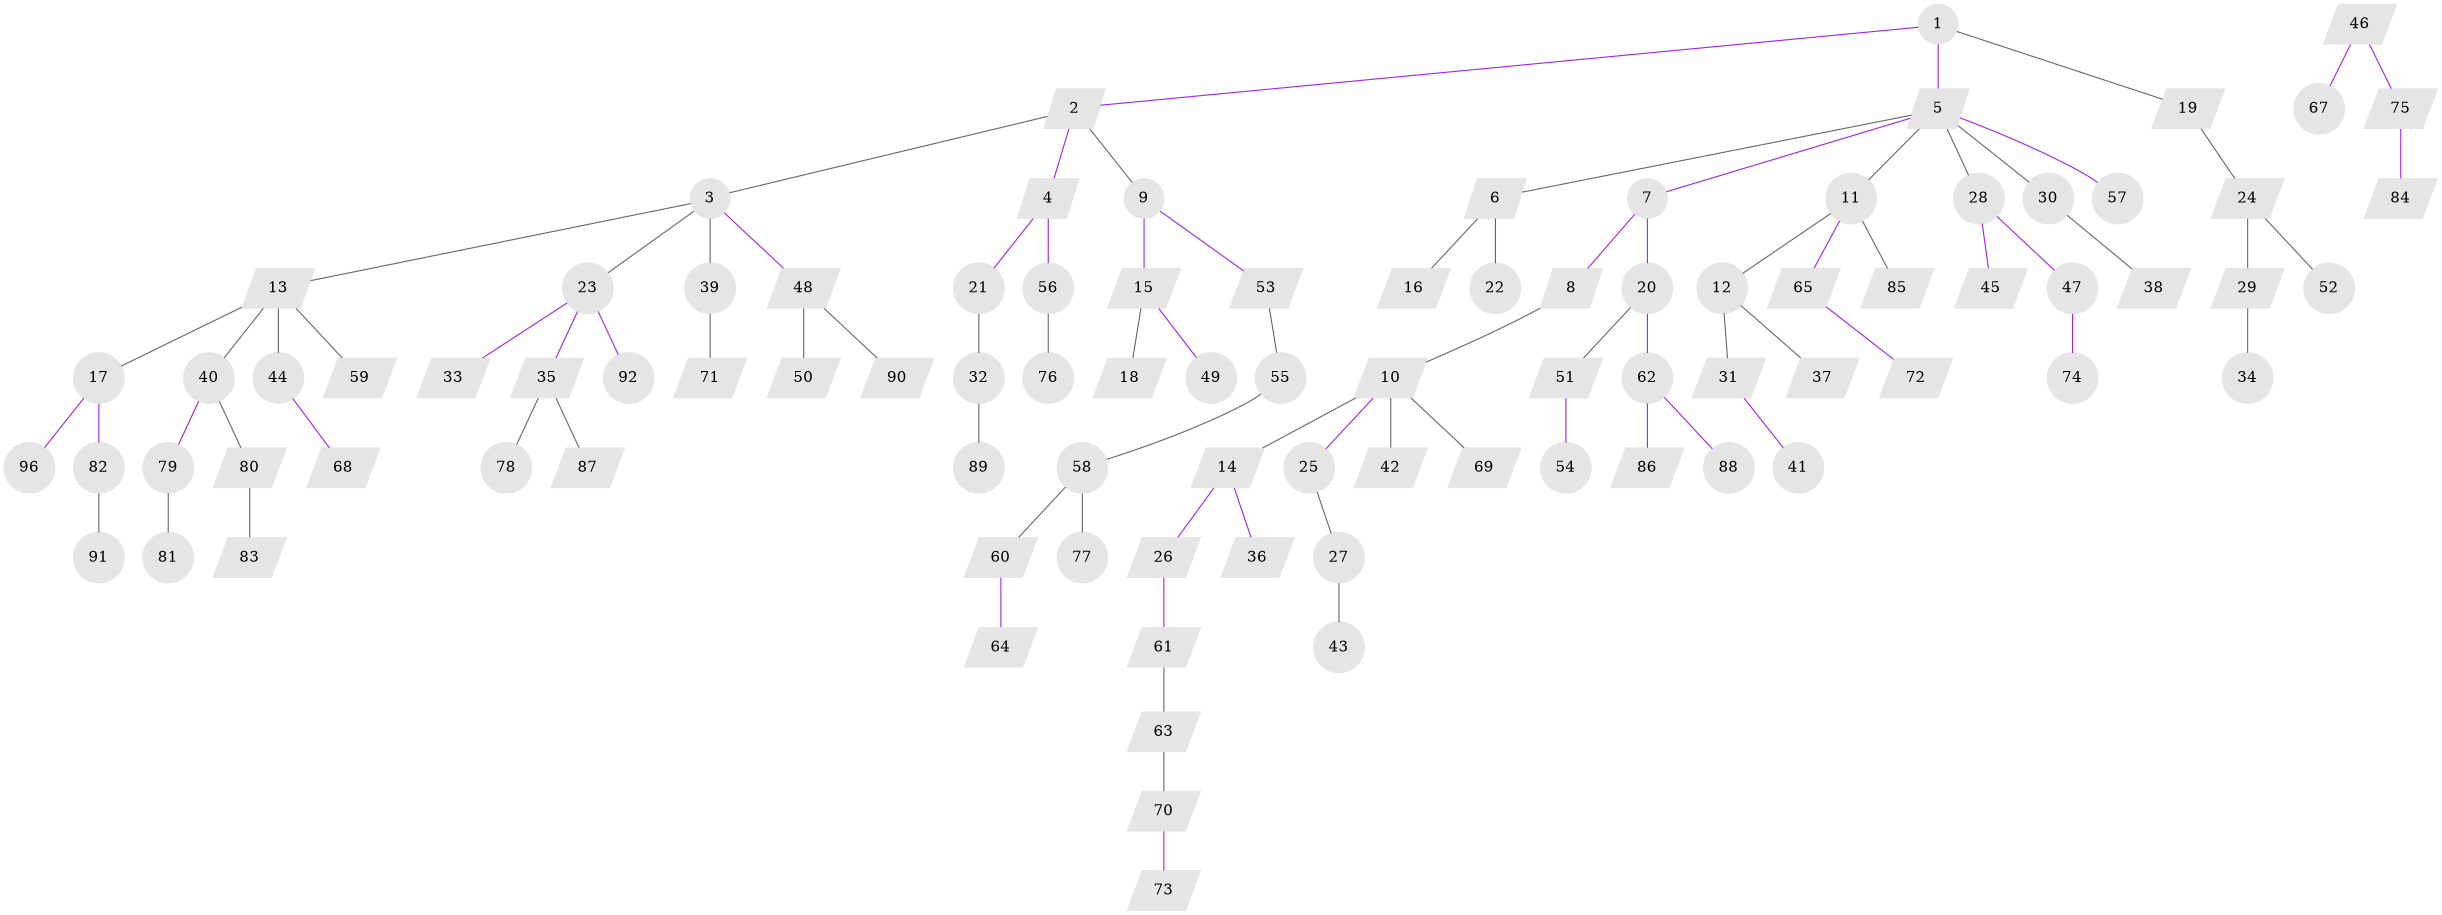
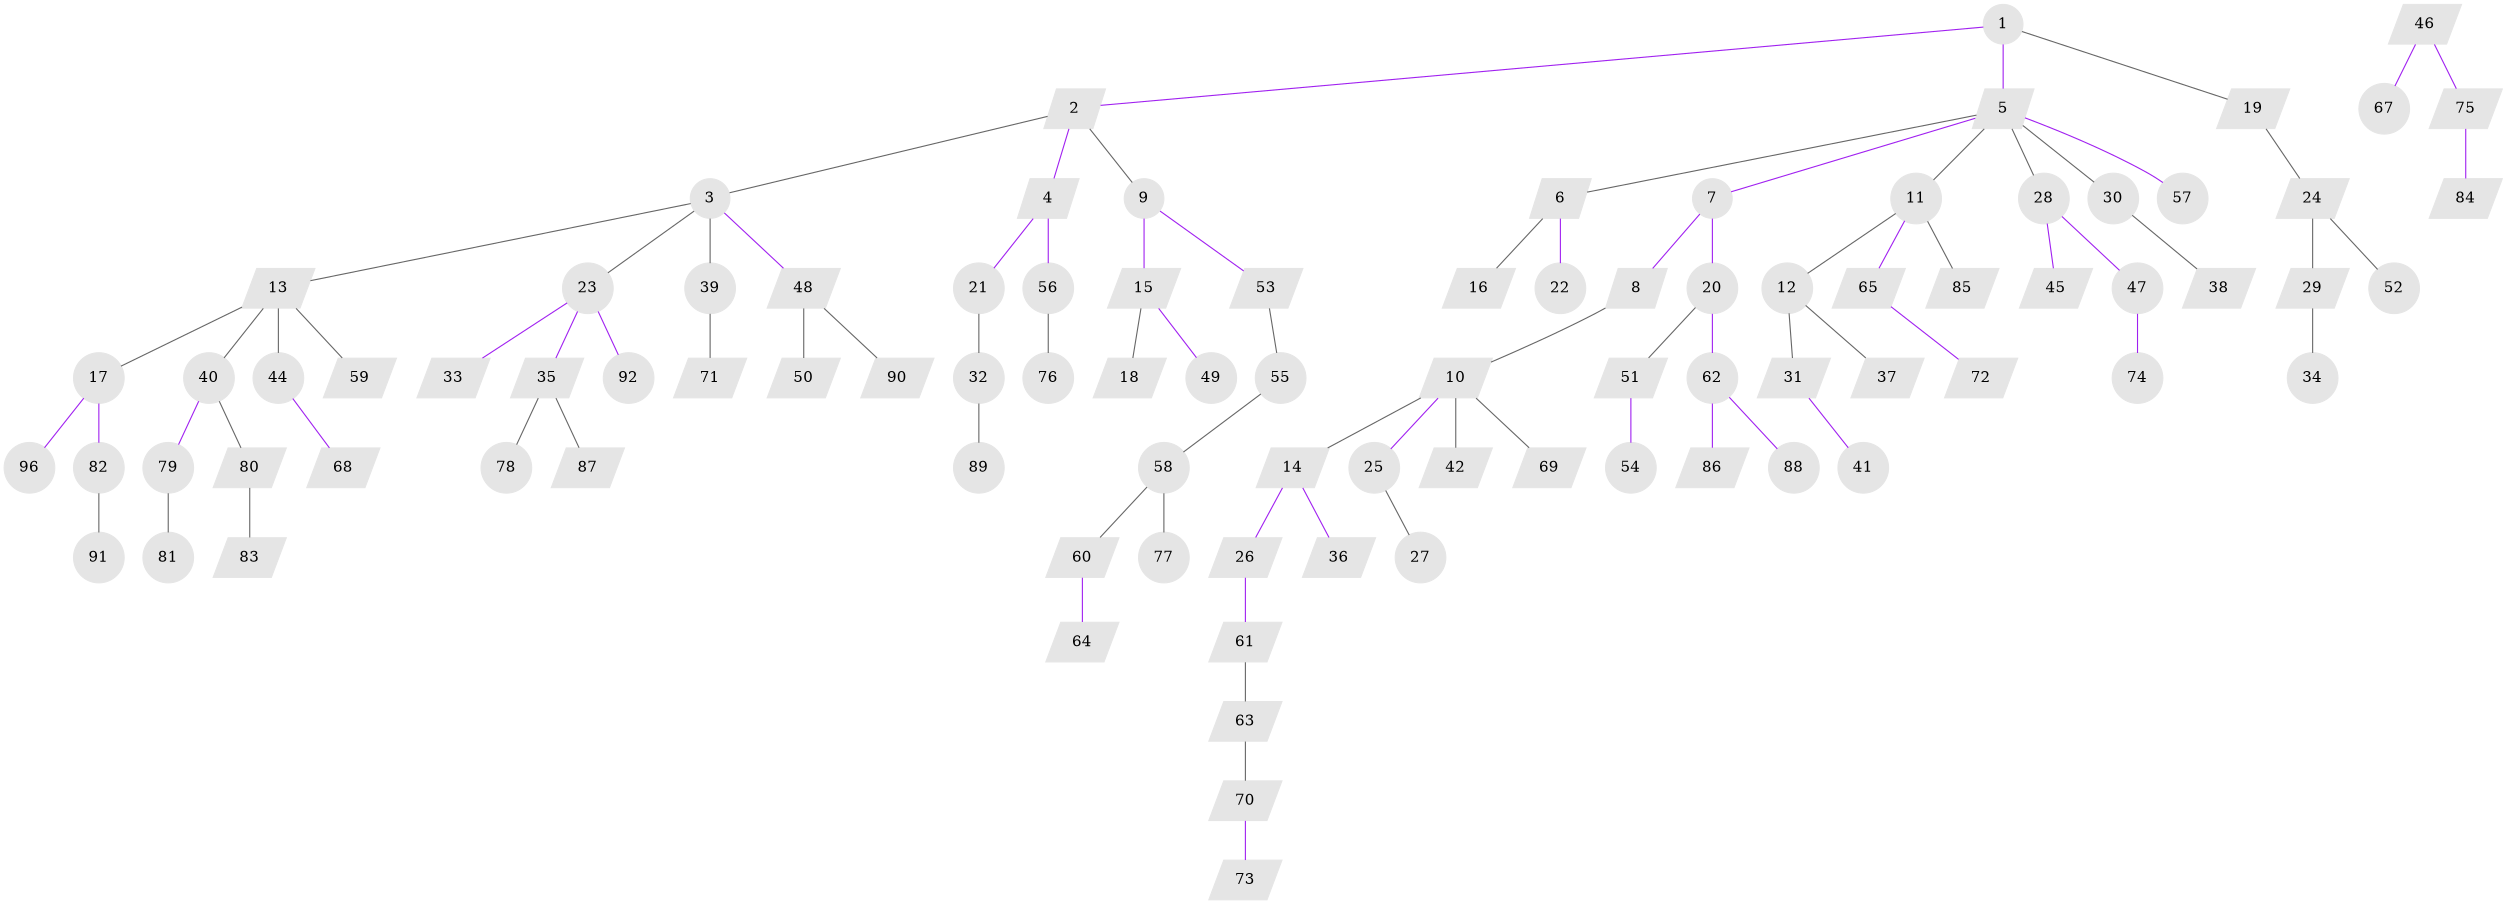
  graph {
    node [color=gray90 shape=parallelogram style=filled]
    edge [color=gray40]
    1 [shape=circle]
    2
    5
    19
    3 [shape=circle]
    4
    9 [shape=circle]
    6
    7 [shape=circle]
    11 [shape=circle]
    28 [shape=circle]
    30 [shape=circle]
    57 [shape=circle]
    24
    13
    23 [shape=circle]
    39 [shape=circle]
    48
    21 [shape=circle]
    56 [shape=circle]
    15
    53
    17 [shape=circle]
    40 [shape=circle]
    44 [shape=circle]
    59
    33
    35
    92 [shape=circle]
    71
    50
    90
    32 [shape=circle]
    76 [shape=circle]
    16
    22 [shape=circle]
    8
    20 [shape=circle]
    12 [shape=circle]
    65
    85
    45
    47 [shape=circle]
    38
    10
    51
    62 [shape=circle]
    14
    25 [shape=circle]
    42
    69
    18
    49 [shape=circle]
    55 [shape=circle]
    26
    36
    27 [shape=circle]
    31
    37
    72
    41 [shape=circle]
    n62 [label=96 shape=circle]
    82 [shape=circle]
    79 [shape=circle]
    80
    68
    61
    91 [shape=circle]
    29
    52 [shape=circle]
    54 [shape=circle]
    86
    88 [shape=circle]
    89 [shape=circle]
    78 [shape=circle]
    87
    34 [shape=circle]
-   43 [shape=circle]
    63
    74 [shape=circle]
    81 [shape=circle]
    83
    67 [shape=circle]
    46
    75
    84
    58 [shape=circle]
    60
    77 [shape=circle]
    64
    70
    73
    1 -- 2 [color=purple]
    1 -- 5 [color=purple]
    1 -- 19
    2 -- 3
    2 -- 4 [color=purple]
    2 -- 9
    5 -- 6
    5 -- 7 [color=purple]
    5 -- 11
    5 -- 28
    5 -- 30
    5 -- 57 [color=purple]
    19 -- 24
    3 -- 13
    3 -- 23
    3 -- 39
    3 -- 48 [color=purple]
    4 -- 21 [color=purple]
    4 -- 56 [color=purple]
    9 -- 15 [color=purple]
    9 -- 53 [color=purple]
    6 -- 16
    6 -- 22 [color=purple]
    7 -- 8 [color=purple]
    7 -- 20 [color=purple]
    11 -- 12
    11 -- 65 [color=purple]
    11 -- 85
    28 -- 45 [color=purple]
    28 -- 47 [color=purple]
    30 -- 38
    24 -- 29
    24 -- 52
    13 -- 17
    13 -- 40
    13 -- 44
    13 -- 59
    23 -- 33 [color=purple]
    23 -- 35 [color=purple]
    23 -- 92 [color=purple]
    39 -- 71
    48 -- 50
    48 -- 90
    21 -- 32
    56 -- 76
    15 -- 18
    15 -- 49 [color=purple]
    53 -- 55
    17 -- n62 [color=purple]
    17 -- 82 [color=purple]
    40 -- 79 [color=purple]
    40 -- 80
    44 -- 68 [color=purple]
    35 -- 78
    35 -- 87
    32 -- 89
    8 -- 10
    20 -- 51
    20 -- 62 [color=purple]
    12 -- 31
    12 -- 37
    65 -- 72 [color=purple]
    47 -- 74 [color=purple]
    10 -- 14
    10 -- 25 [color=purple]
    10 -- 42
    10 -- 69
    51 -- 54 [color=purple]
    62 -- 86 [color=purple]
    62 -- 88 [color=purple]
    14 -- 26 [color=purple]
    14 -- 36 [color=purple]
    25 -- 27
    55 -- 58
    26 -- 61 [color=purple]
-   27 -- 43
    31 -- 41 [color=purple]
    82 -- 91
    79 -- 81
    80 -- 83
    61 -- 63
    29 -- 34
    63 -- 70
    46 -- 67 [color=purple]
    46 -- 75 [color=purple]
    75 -- 84 [color=purple]
    58 -- 60
    58 -- 77
    60 -- 64 [color=purple]
    70 -- 73 [color=purple]
  }
